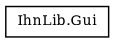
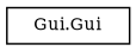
  digraph {
    rankdir=LR
    fontname="DejaVu Serif"
-   n1 [color=black fillcolor=white fontname="DejaVu Serif" fontsize=10 height=0.2 label="IhnLib.Gui" shape=record style=filled width=0.4]
+   n1 [color=black fillcolor=white fontname="DejaVu Serif" fontsize=10 height=0.2 label="Gui.Gui" shape=record style=filled width=0.4]
  }
